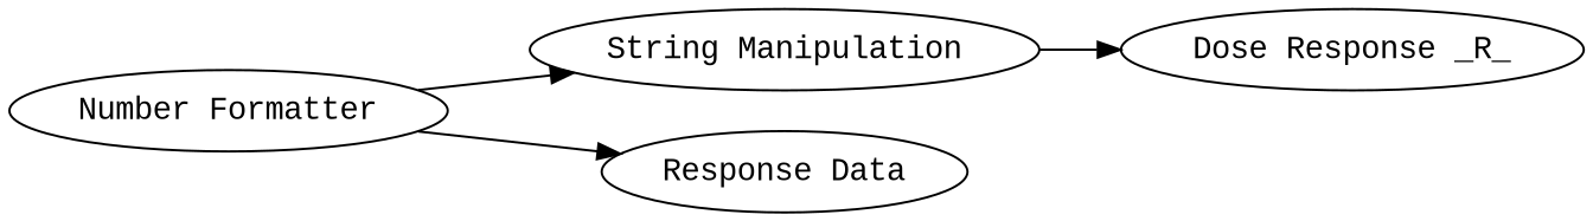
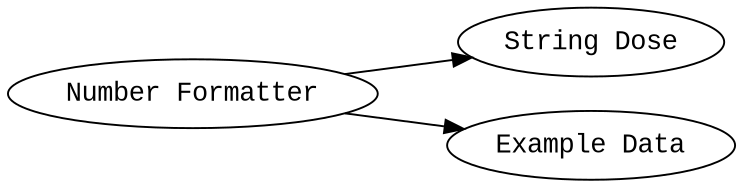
  digraph {
    fontname="Liberation Mono"
    rankdir=LR
    node [fontname="Liberation Mono"]
    edge [fontname="Liberation Mono"]
    n1 [label="Number Formatter"]
-   n2 [label="String Manipulation"]
-   n3 [label="Response Data"]
-   n4 [label="Dose Response _R_"]
+   n2 [label="String Dose"]
+   n3 [label="Example Data"]
    n1 -> n2
    n1 -> n3
-   n2 -> n4
  }
